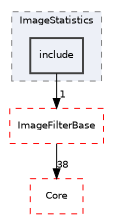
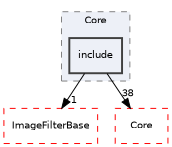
  digraph {
    compound=true
    node [color=red fillcolor="#edf0f7" fontname=Helvetica fontsize=10 shape=box style="dashed,"]
    edge [fontname=Helvetica fontsize=10 labeldistance=1.5 labelfontname=Helvetica labelfontsize=10]
    n1 [color=grey25 label=include style="filled,bold,"]
    n2 [label=ImageFilterBase]
    n3 [label=Core]
    subgraph cluster_1 {
      bgcolor="#edf0f7"
      fontname=Helvetica
      fontsize=10
-     label=ImageStatistics
+     label=Core
      pencolor=grey50
      style="filled,dashed,"
      n1
    }
    n1 -> n2 [headlabel=1]
-   n2 -> n3 [headlabel=38]
+   n1 -> n3 [headlabel=38]
  }
